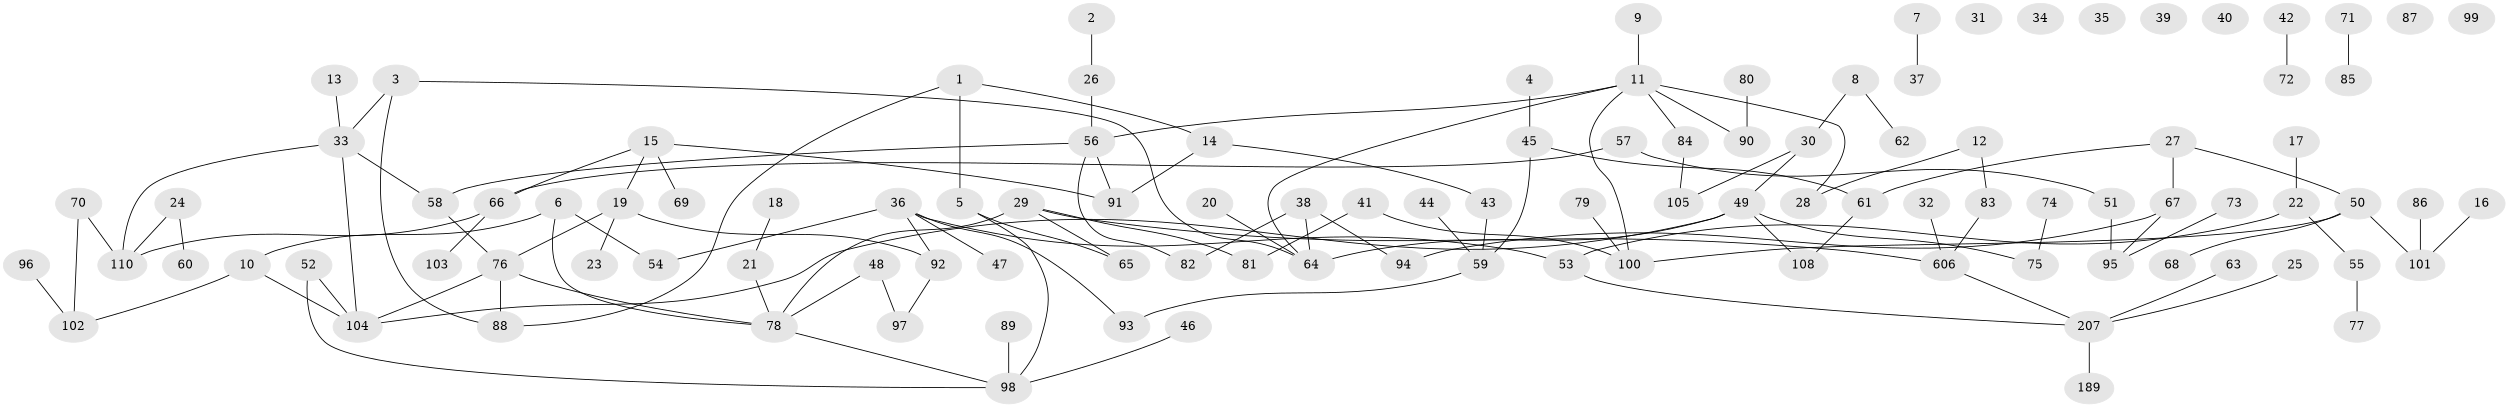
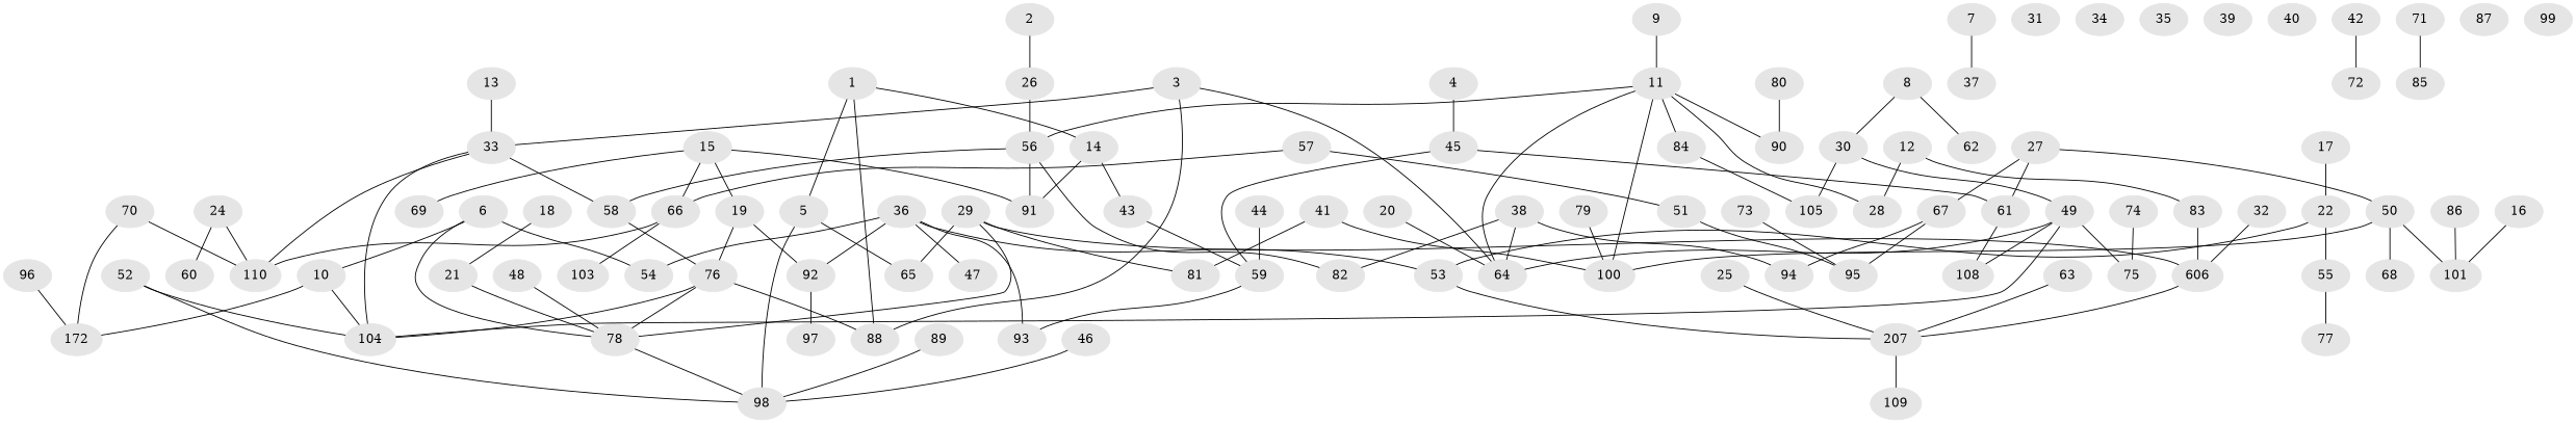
  graph {
    node [color=gray90 style=filled]
    1
    5
    14
    88
    65
    98
    43
    91
    2
    26
    56
    3
    33
    64
    104
    110
    58
    4
    45
    61
    59
    6
    10
    54
    78
-   102
+   102 [label=172]
    7
    37
    8
    30
    62
    49
    105
    9
    11
    28
    84
    90
    100
    82
    12
    83
    n43 [label=606]
    13
    15
    19
    66
    69
-   23
    76
    92
    103
    16
    101
    17
    22
    53
    55
    18
    21
    97
    20
    n63 [label=207]
    77
    24
    60
    25
-   109 [label=189]
+   109
    27
    50
    67
    68
    108
    94
    95
    29
    81
    75
    31
    32
    34
    35
    36
    47
    93
    38
    39
    40
    41
    79
    42
    72
    44
    46
    48
    51
    52
    57
    63
    70
    71
    85
    73
    74
    80
    86
    87
    89
    96
    99
    1 -- 5
    1 -- 14
    1 -- 88
    5 -- 65
    5 -- 98
    14 -- 43
    14 -- 91
    43 -- 59
    2 -- 26
    26 -- 56
    56 -- 91
    56 -- 58
    56 -- 82
    3 -- 88
    3 -- 33
    3 -- 64
    33 -- 104
    33 -- 110
    33 -- 58
    58 -- 76
    4 -- 45
    45 -- 61
    45 -- 59
    61 -- 108
    59 -- 93
    6 -- 10
    6 -- 54
    6 -- 78
    10 -- 104
    10 -- 102
    78 -- 98
    7 -- 37
    8 -- 30
    8 -- 62
    30 -- 49
    30 -- 105
    49 -- 64
    49 -- 104
    49 -- 108
    49 -- 75
    9 -- 11
    11 -- 56
    11 -- 64
    11 -- 28
    11 -- 84
    11 -- 90
    11 -- 100
    84 -- 105
    12 -- 28
    12 -- 83
    83 -- n43
    n43 -- n63
    13 -- 33
    15 -- 91
    15 -- 19
    15 -- 66
    15 -- 69
-   19 -- 23
    19 -- 76
    19 -- 92
    66 -- 110
    66 -- 103
    76 -- 88
    76 -- 104
    76 -- 78
    92 -- 97
    16 -- 101
    17 -- 22
    22 -- 53
    22 -- 55
    53 -- n63
    55 -- 77
    18 -- 21
    21 -- 78
    20 -- 64
    n63 -- 109
    24 -- 110
    24 -- 60
    25 -- n63
    27 -- 61
    27 -- 50
    27 -- 67
    50 -- 100
    50 -- 101
    50 -- 68
    67 -- 94
    67 -- 95
    29 -- 65
    29 -- 78
    29 -- n43
    29 -- 81
    32 -- n43
    36 -- 54
    36 -- 92
    36 -- 53
    36 -- 47
    36 -- 93
    38 -- 64
    38 -- 82
    38 -- 94
    41 -- 100
    41 -- 81
    79 -- 100
    42 -- 72
    44 -- 59
    46 -- 98
    48 -- 78
-   48 -- 97
    51 -- 95
    52 -- 98
    52 -- 104
    57 -- 66
    57 -- 51
    63 -- n63
    70 -- 110
    70 -- 102
    71 -- 85
    73 -- 95
    74 -- 75
    80 -- 90
    86 -- 101
    89 -- 98
    96 -- 102
  }
